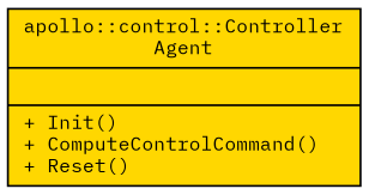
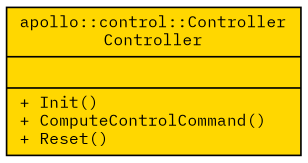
  digraph {
    fontname="IBM Plex Mono"
-   n1 [color=black fillcolor=gold fontcolor=black fontname="IBM Plex Mono" fontsize=10 height=0.2 label="{apollo::control::Controller\lAgent\n||+ Init()\l+ ComputeControlCommand()\l+ Reset()\l}" shape=record style=filled width=0.4]
+   n1 [color=black fillcolor=gold fontcolor=black fontname="IBM Plex Mono" fontsize=10 height=0.2 label="{apollo::control::Controller\lController\n||+ Init()\l+ ComputeControlCommand()\l+ Reset()\l}" shape=record style=filled width=0.4]
  }
